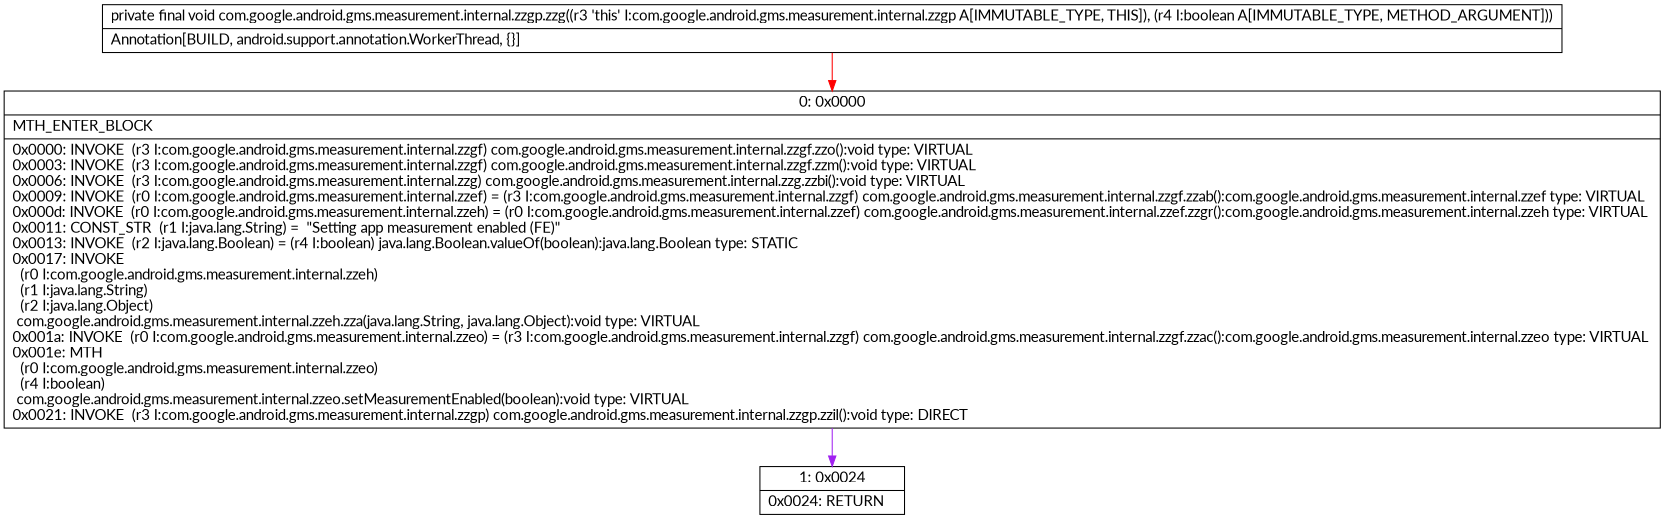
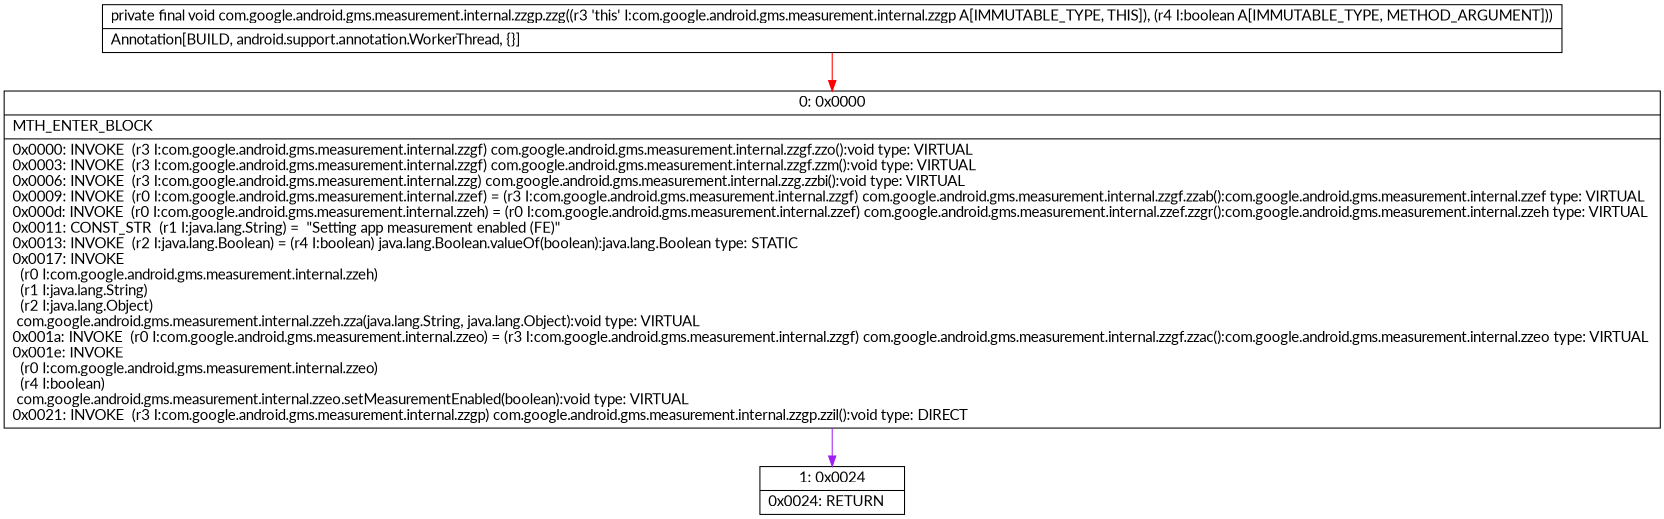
  digraph {
    fontname=Lato
    node [shape=record fontname=Lato]
    edge [fontname=Lato]
-   n1 [label="{0\:\ 0x0000|MTH_ENTER_BLOCK\l|0x0000: INVOKE  (r3 I:com.google.android.gms.measurement.internal.zzgf) com.google.android.gms.measurement.internal.zzgf.zzo():void type: VIRTUAL \l0x0003: INVOKE  (r3 I:com.google.android.gms.measurement.internal.zzgf) com.google.android.gms.measurement.internal.zzgf.zzm():void type: VIRTUAL \l0x0006: INVOKE  (r3 I:com.google.android.gms.measurement.internal.zzg) com.google.android.gms.measurement.internal.zzg.zzbi():void type: VIRTUAL \l0x0009: INVOKE  (r0 I:com.google.android.gms.measurement.internal.zzef) = (r3 I:com.google.android.gms.measurement.internal.zzgf) com.google.android.gms.measurement.internal.zzgf.zzab():com.google.android.gms.measurement.internal.zzef type: VIRTUAL \l0x000d: INVOKE  (r0 I:com.google.android.gms.measurement.internal.zzeh) = (r0 I:com.google.android.gms.measurement.internal.zzef) com.google.android.gms.measurement.internal.zzef.zzgr():com.google.android.gms.measurement.internal.zzeh type: VIRTUAL \l0x0011: CONST_STR  (r1 I:java.lang.String) =  \"Setting app measurement enabled (FE)\" \l0x0013: INVOKE  (r2 I:java.lang.Boolean) = (r4 I:boolean) java.lang.Boolean.valueOf(boolean):java.lang.Boolean type: STATIC \l0x0017: INVOKE  \l  (r0 I:com.google.android.gms.measurement.internal.zzeh)\l  (r1 I:java.lang.String)\l  (r2 I:java.lang.Object)\l com.google.android.gms.measurement.internal.zzeh.zza(java.lang.String, java.lang.Object):void type: VIRTUAL \l0x001a: INVOKE  (r0 I:com.google.android.gms.measurement.internal.zzeo) = (r3 I:com.google.android.gms.measurement.internal.zzgf) com.google.android.gms.measurement.internal.zzgf.zzac():com.google.android.gms.measurement.internal.zzeo type: VIRTUAL \l0x001e: MTH  \l  (r0 I:com.google.android.gms.measurement.internal.zzeo)\l  (r4 I:boolean)\l com.google.android.gms.measurement.internal.zzeo.setMeasurementEnabled(boolean):void type: VIRTUAL \l0x0021: INVOKE  (r3 I:com.google.android.gms.measurement.internal.zzgp) com.google.android.gms.measurement.internal.zzgp.zzil():void type: DIRECT \l}"]
+   n1 [label="{0\:\ 0x0000|MTH_ENTER_BLOCK\l|0x0000: INVOKE  (r3 I:com.google.android.gms.measurement.internal.zzgf) com.google.android.gms.measurement.internal.zzgf.zzo():void type: VIRTUAL \l0x0003: INVOKE  (r3 I:com.google.android.gms.measurement.internal.zzgf) com.google.android.gms.measurement.internal.zzgf.zzm():void type: VIRTUAL \l0x0006: INVOKE  (r3 I:com.google.android.gms.measurement.internal.zzg) com.google.android.gms.measurement.internal.zzg.zzbi():void type: VIRTUAL \l0x0009: INVOKE  (r0 I:com.google.android.gms.measurement.internal.zzef) = (r3 I:com.google.android.gms.measurement.internal.zzgf) com.google.android.gms.measurement.internal.zzgf.zzab():com.google.android.gms.measurement.internal.zzef type: VIRTUAL \l0x000d: INVOKE  (r0 I:com.google.android.gms.measurement.internal.zzeh) = (r0 I:com.google.android.gms.measurement.internal.zzef) com.google.android.gms.measurement.internal.zzef.zzgr():com.google.android.gms.measurement.internal.zzeh type: VIRTUAL \l0x0011: CONST_STR  (r1 I:java.lang.String) =  \"Setting app measurement enabled (FE)\" \l0x0013: INVOKE  (r2 I:java.lang.Boolean) = (r4 I:boolean) java.lang.Boolean.valueOf(boolean):java.lang.Boolean type: STATIC \l0x0017: INVOKE  \l  (r0 I:com.google.android.gms.measurement.internal.zzeh)\l  (r1 I:java.lang.String)\l  (r2 I:java.lang.Object)\l com.google.android.gms.measurement.internal.zzeh.zza(java.lang.String, java.lang.Object):void type: VIRTUAL \l0x001a: INVOKE  (r0 I:com.google.android.gms.measurement.internal.zzeo) = (r3 I:com.google.android.gms.measurement.internal.zzgf) com.google.android.gms.measurement.internal.zzgf.zzac():com.google.android.gms.measurement.internal.zzeo type: VIRTUAL \l0x001e: INVOKE  \l  (r0 I:com.google.android.gms.measurement.internal.zzeo)\l  (r4 I:boolean)\l com.google.android.gms.measurement.internal.zzeo.setMeasurementEnabled(boolean):void type: VIRTUAL \l0x0021: INVOKE  (r3 I:com.google.android.gms.measurement.internal.zzgp) com.google.android.gms.measurement.internal.zzgp.zzil():void type: DIRECT \l}"]
    n2 [label="{1\:\ 0x0024|0x0024: RETURN   \l}"]
    n3 [label="{private final void com.google.android.gms.measurement.internal.zzgp.zzg((r3 'this' I:com.google.android.gms.measurement.internal.zzgp A[IMMUTABLE_TYPE, THIS]), (r4 I:boolean A[IMMUTABLE_TYPE, METHOD_ARGUMENT]))  | Annotation[BUILD, android.support.annotation.WorkerThread, \{\}]\l}"]
    n1 -> n2 [color=purple]
    n3 -> n1 [color=red]
  }
